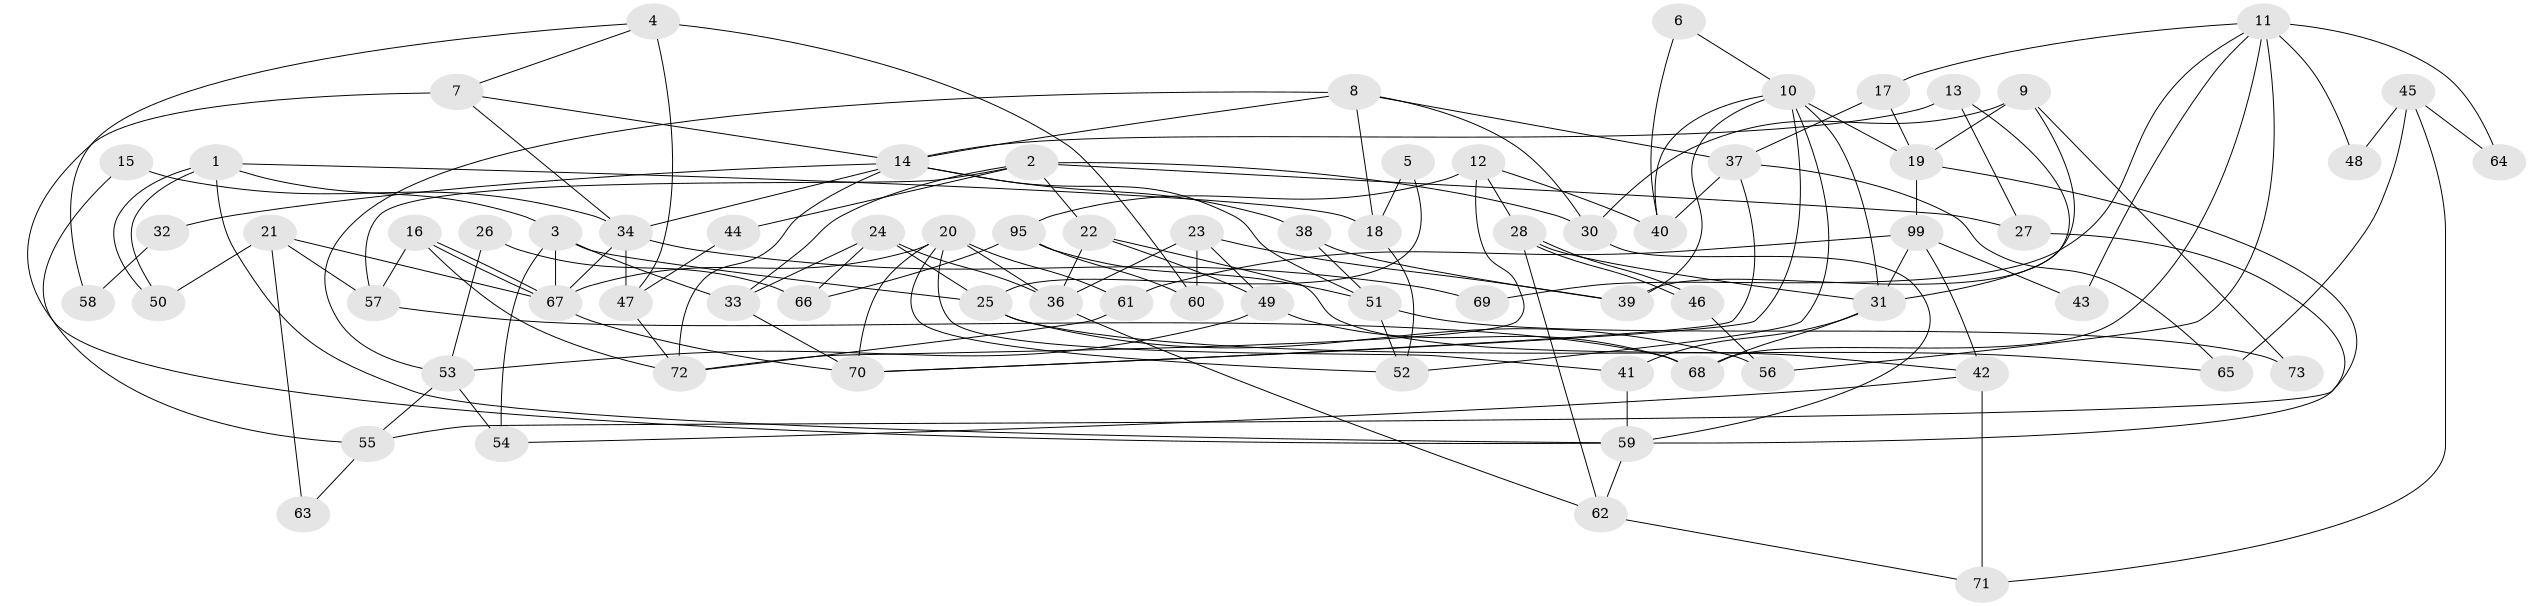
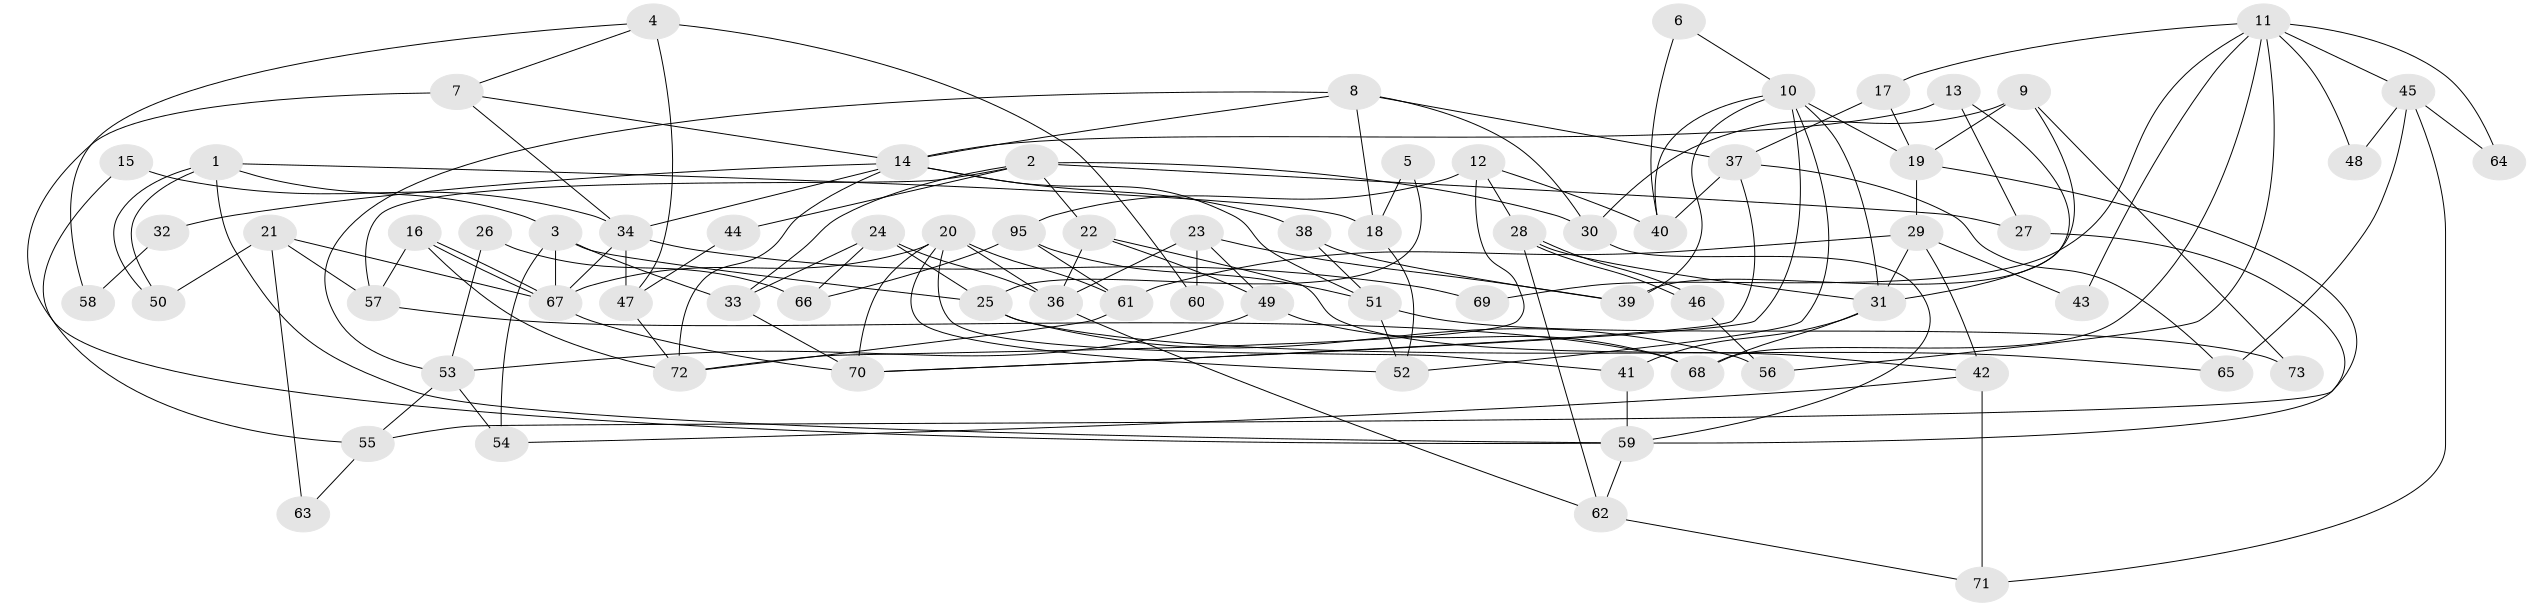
  graph {
    node [color=gray90 style=filled]
    1
    3
    18
    50
    59
    33
    25
    54
    67
    52
    62
    2
    22
    27
    30
    44
    57
    36
    42
    49
    70
    47
    68
    56
    65
    4
    7
    58
    60
    14
    34
    72
    5
    6
    10
    40
    19
    39
    31
    32
    38
    51
    69
    8
    37
    53
    55
    9
    73
-   29 [label=99]
+   29
    41
    11
    17
    43
    45
    48
    64
    71
    12
    n60 [label=95]
    28
    66
    46
    13
    15
    63
    16
    61
    20
    21
    23
    24
    26
    1 -- 3
    1 -- 18
    1 -- 50
    1 -- 50
    1 -- 59
    3 -- 33
    3 -- 25
    3 -- 54
    3 -- 67
    18 -- 52
    59 -- 62
    33 -- 70
    25 -- 56
    25 -- 65
    67 -- 70
    62 -- 71
    2 -- 33
    2 -- 22
    2 -- 27
    2 -- 30
    2 -- 44
    2 -- 57
    22 -- 36
    22 -- 42
    22 -- 49
    27 -- 59
    30 -- 59
    44 -- 47
    57 -- 68
    36 -- 62
    42 -- 54
    42 -- 71
    49 -- 68
    49 -- 53
    47 -- 72
    4 -- 47
    4 -- 7
    4 -- 58
    4 -- 60
    7 -- 59
    7 -- 14
    7 -- 34
    14 -- 34
    14 -- 72
    14 -- 32
    14 -- 38
    14 -- 51
    34 -- 67
    34 -- 47
    34 -- 69
    5 -- 18
    5 -- 25
    6 -- 10
    6 -- 40
    10 -- 52
    10 -- 70
    10 -- 40
    10 -- 19
    10 -- 39
    10 -- 31
    19 -- 55
    19 -- 29
    31 -- 68
    31 -- 41
    32 -- 58
    38 -- 39
    38 -- 51
    51 -- 52
    51 -- 73
    8 -- 18
    8 -- 30
    8 -- 14
    8 -- 37
    8 -- 53
    37 -- 70
    37 -- 65
    37 -- 40
    53 -- 54
    53 -- 55
    55 -- 63
    9 -- 30
    9 -- 19
    9 -- 39
    9 -- 73
    29 -- 42
    29 -- 31
    29 -- 43
    29 -- 61
    41 -- 59
    11 -- 68
    11 -- 56
    11 -- 69
    11 -- 17
    11 -- 43
+   11 -- 45
    11 -- 48
    11 -- 64
    17 -- 19
    17 -- 37
    45 -- 65
    45 -- 48
    45 -- 64
    45 -- 71
    12 -- 72
    12 -- 40
    12 -- n60
    12 -- 28
-   n60 -- 60
+   n60 -- 61
    n60 -- 51
    n60 -- 66
    28 -- 62
    28 -- 31
    28 -- 46
    28 -- 46
    46 -- 56
    13 -- 27
    13 -- 14
    13 -- 31
    15 -- 34
    15 -- 55
    16 -- 67
    16 -- 67
    16 -- 57
    16 -- 72
    61 -- 72
    20 -- 67
    20 -- 52
    20 -- 36
    20 -- 70
    20 -- 41
    20 -- 61
    21 -- 50
    21 -- 67
    21 -- 57
    21 -- 63
    23 -- 36
    23 -- 49
    23 -- 60
    23 -- 39
    24 -- 33
    24 -- 25
    24 -- 36
    24 -- 66
    26 -- 53
    26 -- 66
  }
